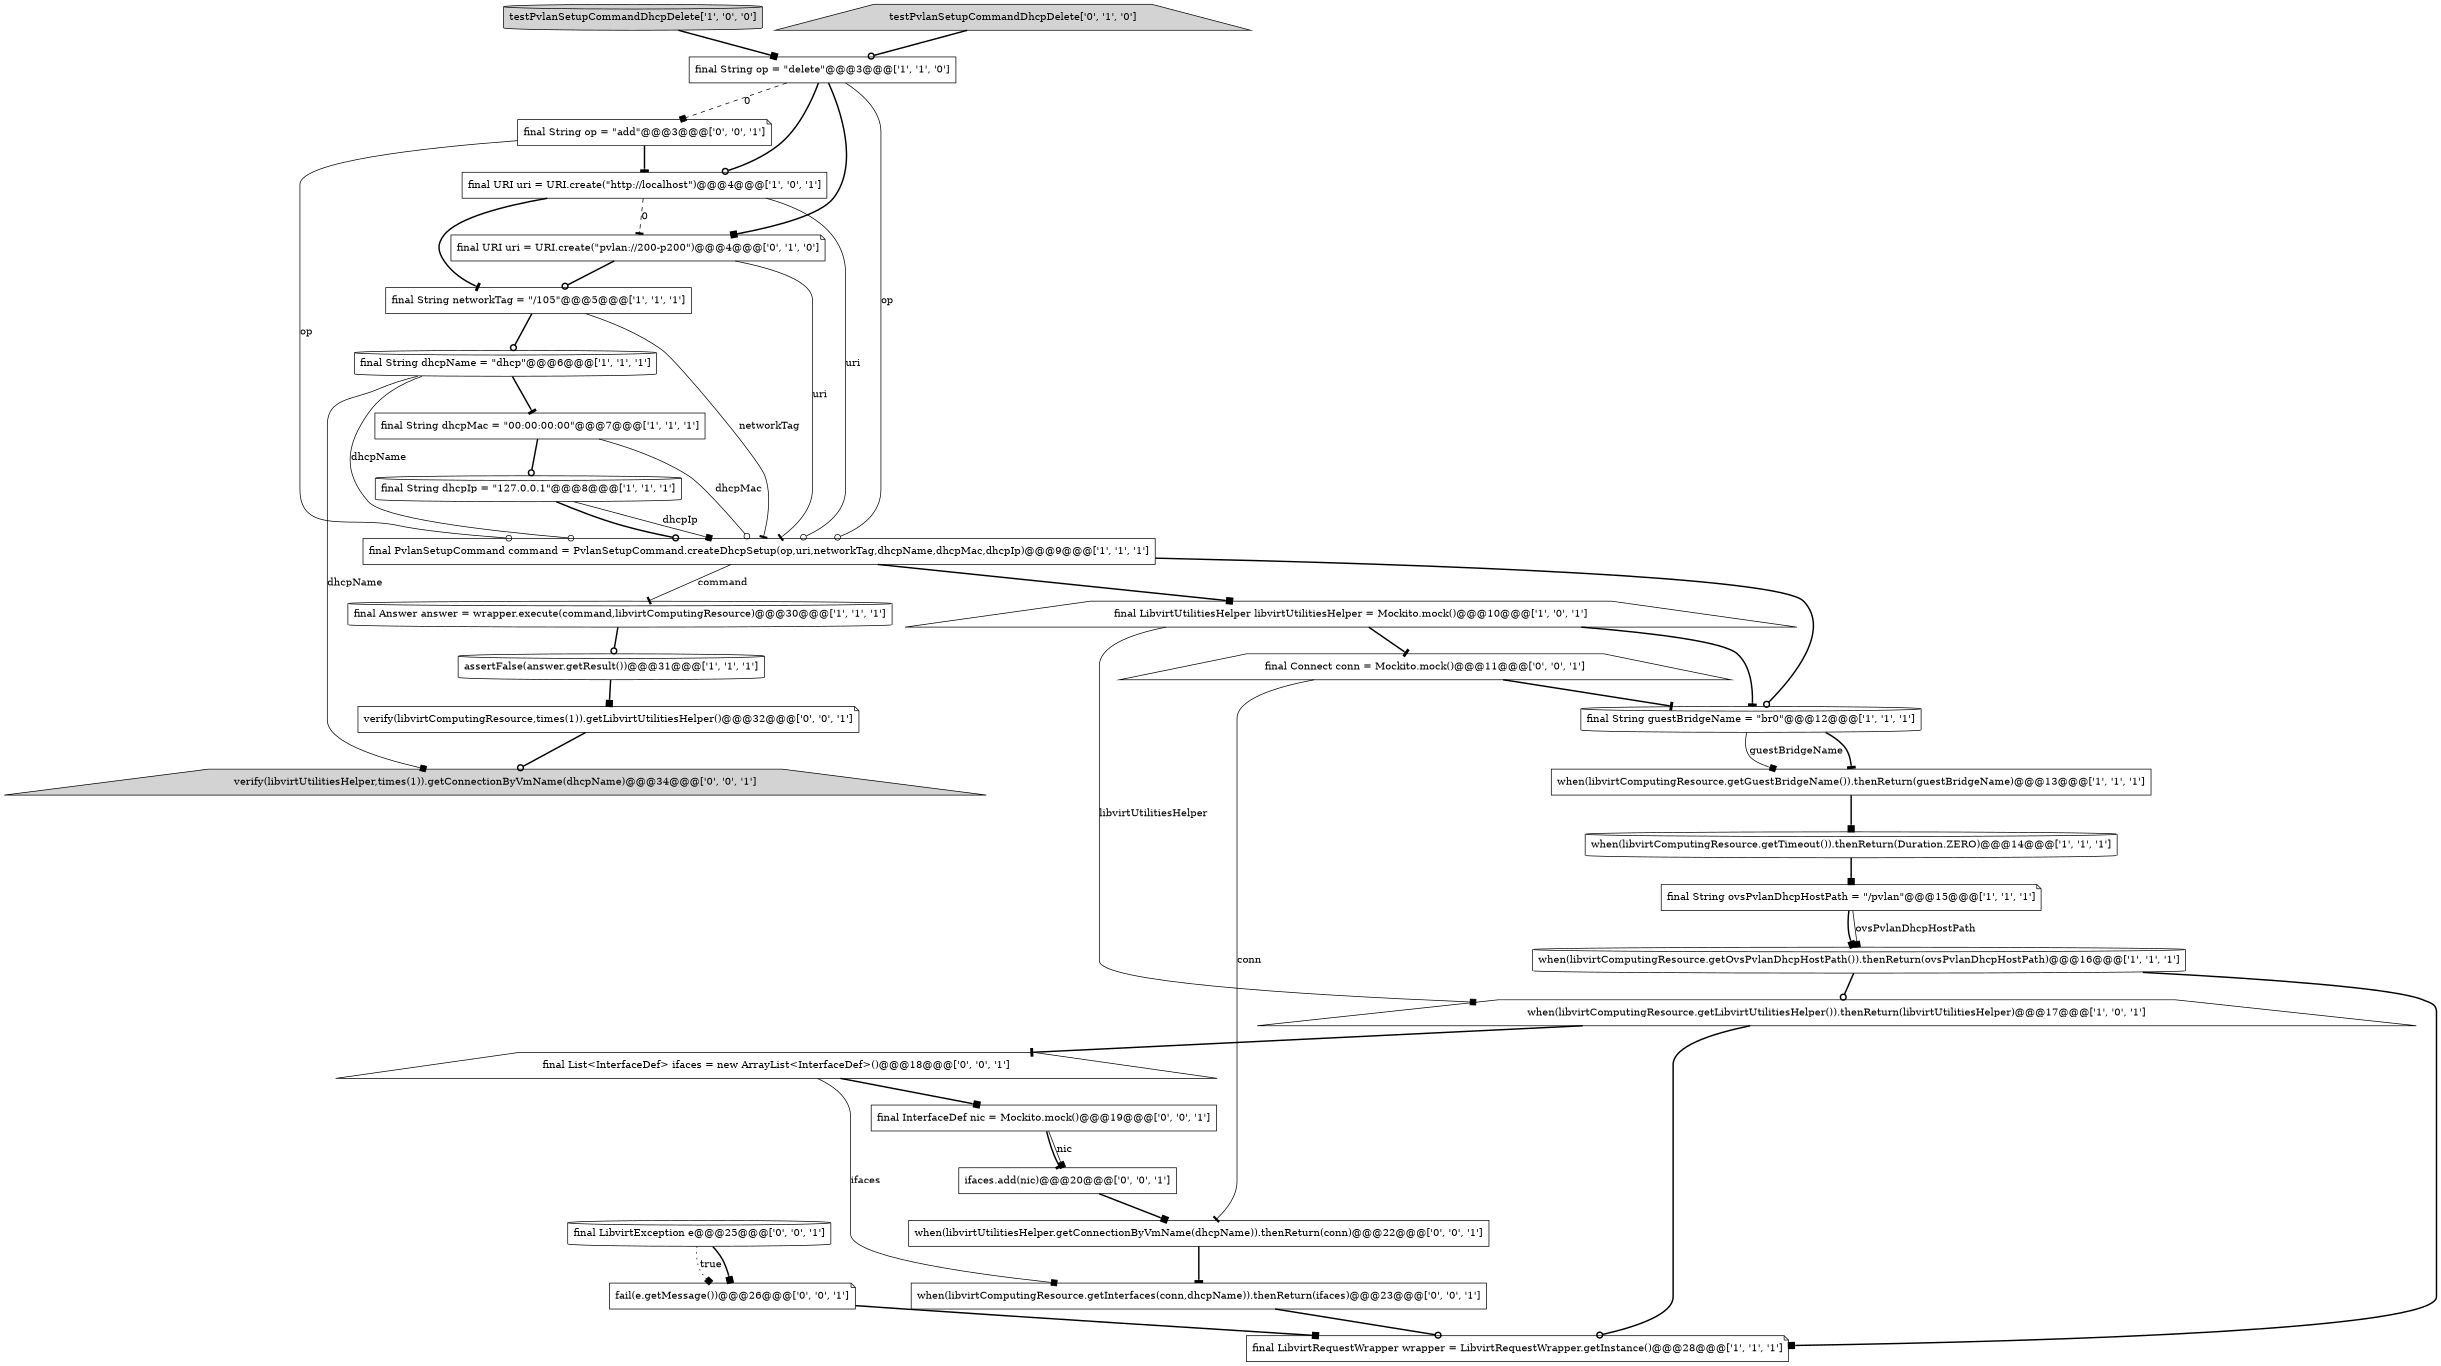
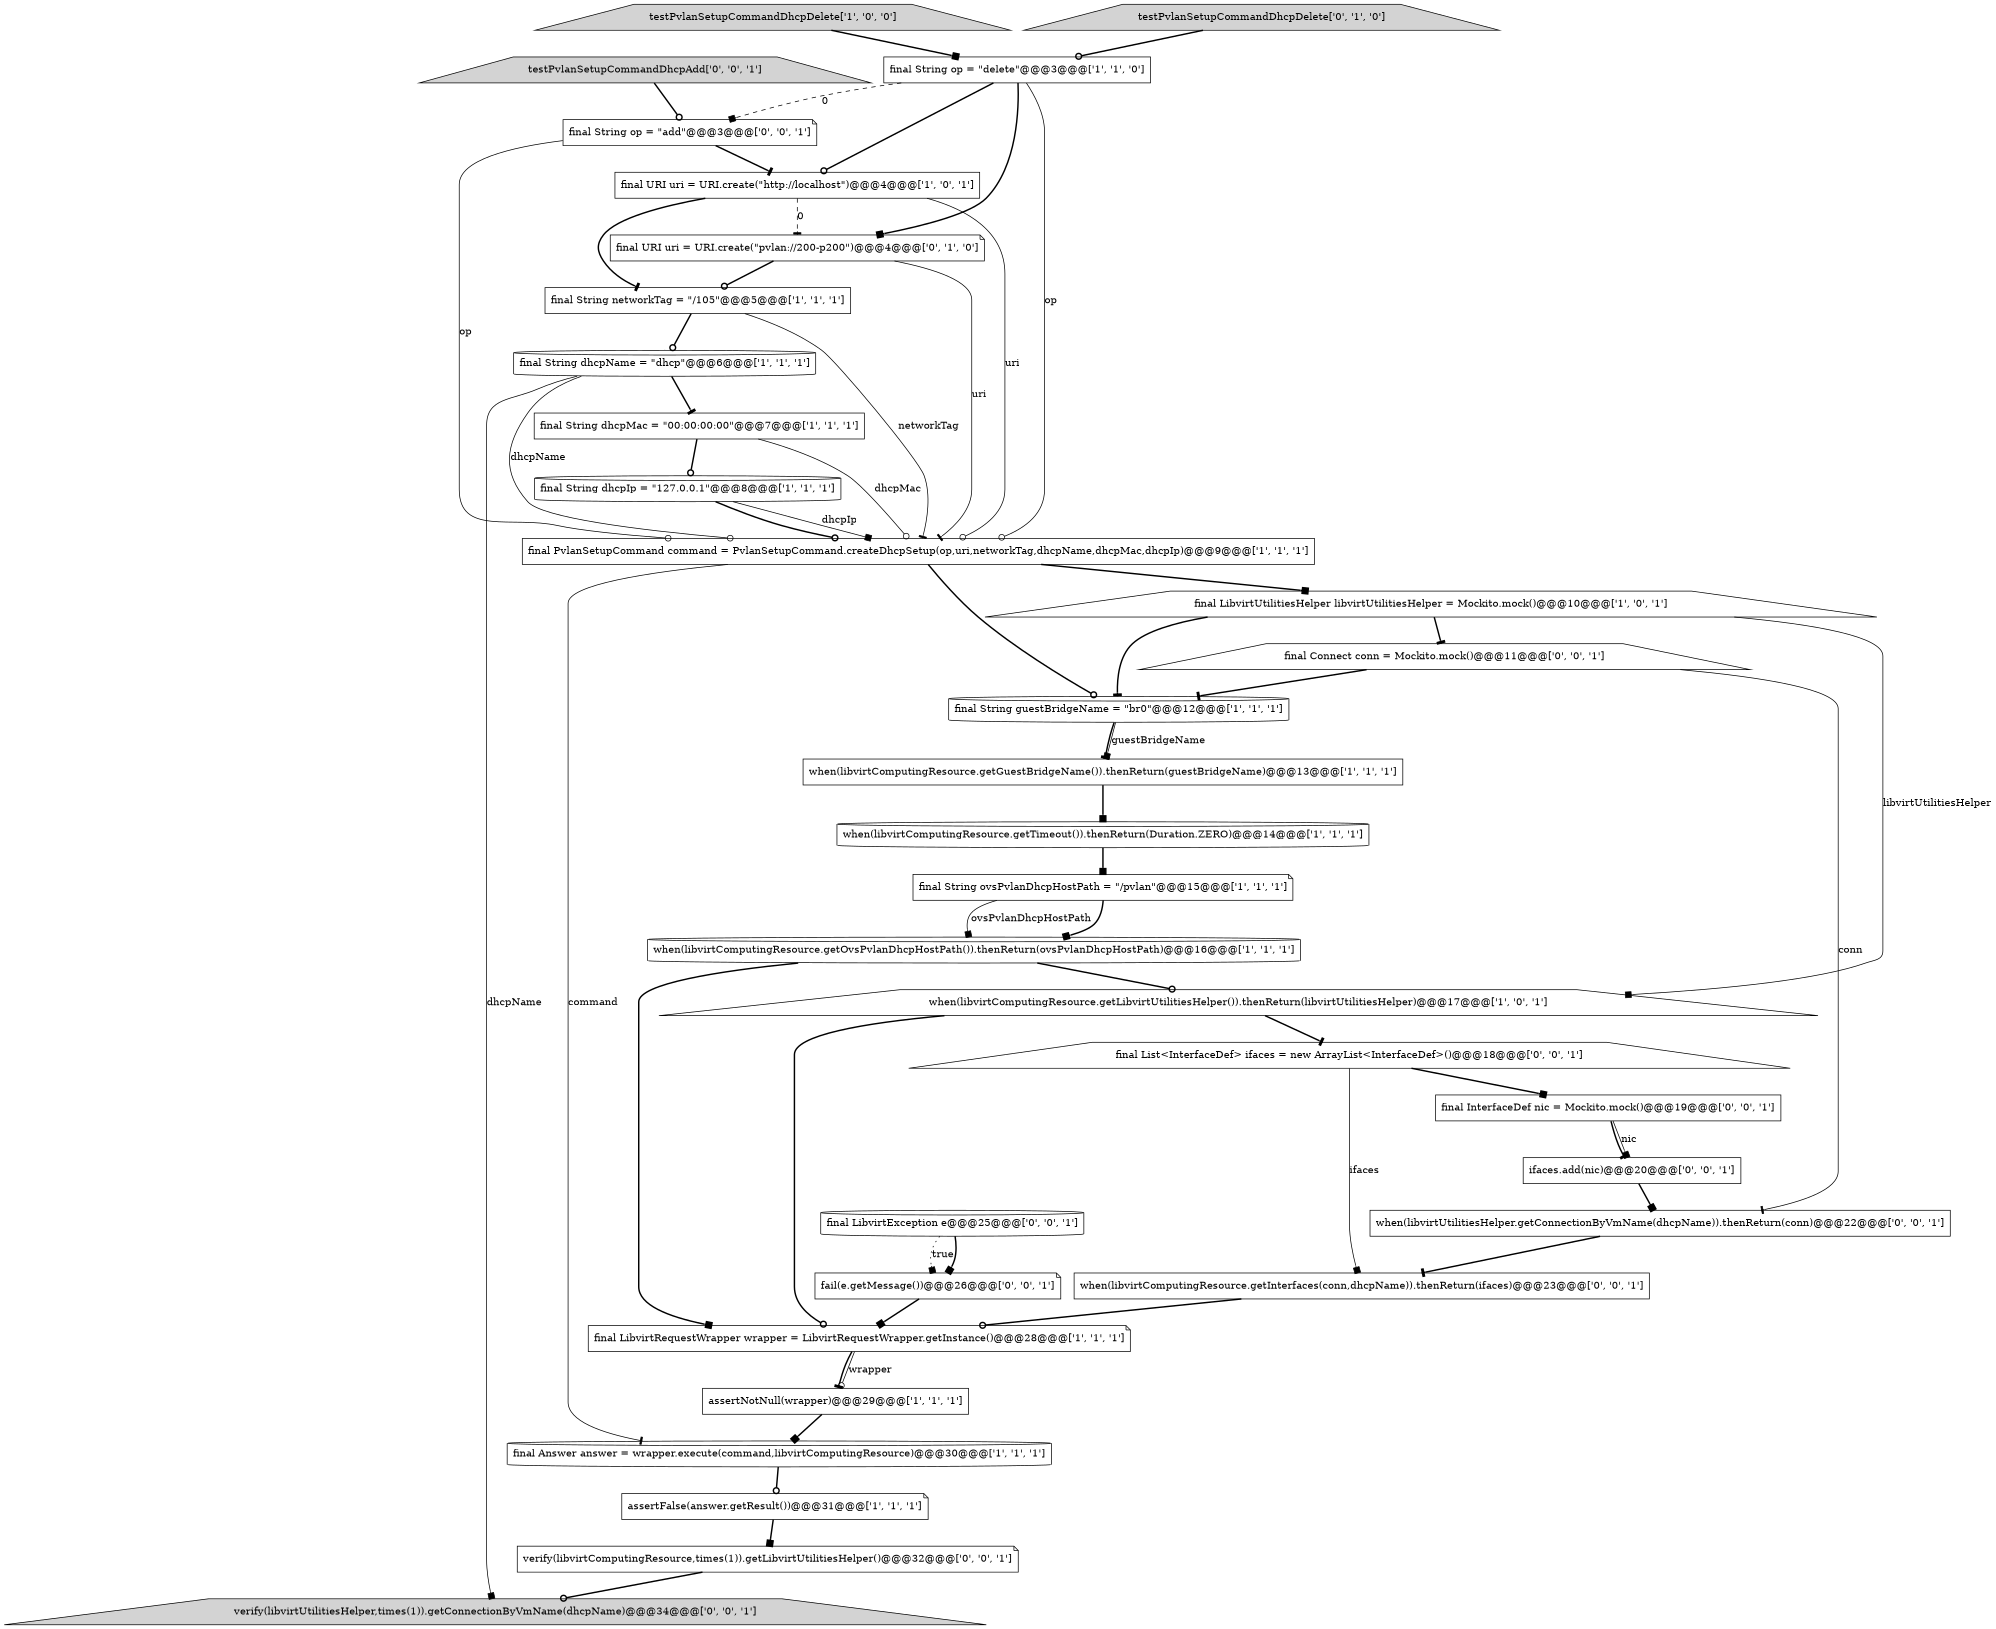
  digraph {
    node [fillcolor=white shape=box style=filled]
    edge [arrowhead=box style=bold]
    n1 [label="verify(libvirtComputingResource,times(1)).getLibvirtUtilitiesHelper()@@@32@@@['0', '0', '1']" shape=note]
    n2 [fillcolor=lightgray label="verify(libvirtUtilitiesHelper,times(1)).getConnectionByVmName(dhcpName)@@@34@@@['0', '0', '1']" shape=trapezium]
    n3 [label="when(libvirtComputingResource.getInterfaces(conn,dhcpName)).thenReturn(ifaces)@@@23@@@['0', '0', '1']"]
    n4 [label="final LibvirtRequestWrapper wrapper = LibvirtRequestWrapper.getInstance()@@@28@@@['1', '1', '1']" shape=note]
+   n5 [label="assertNotNull(wrapper)@@@29@@@['1', '1', '1']"]
    n6 [label="final String op = \"delete\"@@@3@@@['1', '1', '0']"]
    n7 [label="final URI uri = URI.create(\"http://localhost\")@@@4@@@['1', '0', '1']"]
    n8 [label="final String op = \"add\"@@@3@@@['0', '0', '1']" shape=note]
    n9 [label="final PvlanSetupCommand command = PvlanSetupCommand.createDhcpSetup(op,uri,networkTag,dhcpName,dhcpMac,dhcpIp)@@@9@@@['1', '1', '1']"]
    n10 [label="final URI uri = URI.create(\"pvlan://200-p200\")@@@4@@@['0', '1', '0']" shape=note]
    n11 [label="final String networkTag = \"/105\"@@@5@@@['1', '1', '1']"]
    n12 [label="final String guestBridgeName = \"br0\"@@@12@@@['1', '1', '1']" shape=cylinder]
    n13 [label="final LibvirtUtilitiesHelper libvirtUtilitiesHelper = Mockito.mock()@@@10@@@['1', '0', '1']" shape=trapezium]
    n14 [label="final Answer answer = wrapper.execute(command,libvirtComputingResource)@@@30@@@['1', '1', '1']" shape=cylinder]
    n15 [label="final String dhcpName = \"dhcp\"@@@6@@@['1', '1', '1']" shape=cylinder]
    n16 [label="when(libvirtComputingResource.getTimeout()).thenReturn(Duration.ZERO)@@@14@@@['1', '1', '1']" shape=cylinder]
    n17 [label="final String ovsPvlanDhcpHostPath = \"/pvlan\"@@@15@@@['1', '1', '1']" shape=note]
    n18 [label="when(libvirtComputingResource.getOvsPvlanDhcpHostPath()).thenReturn(ovsPvlanDhcpHostPath)@@@16@@@['1', '1', '1']" shape=cylinder]
-   n19 [fillcolor=lightgray label="testPvlanSetupCommandDhcpDelete['1', '0', '0']" shape=cylinder]
+   n19 [fillcolor=lightgray label="testPvlanSetupCommandDhcpDelete['1', '0', '0']" shape=trapezium]
    n20 [label="final InterfaceDef nic = Mockito.mock()@@@19@@@['0', '0', '1']"]
    n21 [label="ifaces.add(nic)@@@20@@@['0', '0', '1']"]
    n22 [label="when(libvirtUtilitiesHelper.getConnectionByVmName(dhcpName)).thenReturn(conn)@@@22@@@['0', '0', '1']"]
-   n23 [label="assertFalse(answer.getResult())@@@31@@@['1', '1', '1']" shape=cylinder]
+   n23 [label="assertFalse(answer.getResult())@@@31@@@['1', '1', '1']" shape=note]
    n24 [label="final Connect conn = Mockito.mock()@@@11@@@['0', '0', '1']" shape=trapezium]
    n25 [label="when(libvirtComputingResource.getGuestBridgeName()).thenReturn(guestBridgeName)@@@13@@@['1', '1', '1']"]
    n26 [label="when(libvirtComputingResource.getLibvirtUtilitiesHelper()).thenReturn(libvirtUtilitiesHelper)@@@17@@@['1', '0', '1']" shape=trapezium]
+   n27 [fillcolor=lightgray label="testPvlanSetupCommandDhcpAdd['0', '0', '1']" shape=trapezium]
    n28 [label="final List<InterfaceDef> ifaces = new ArrayList<InterfaceDef>()@@@18@@@['0', '0', '1']" shape=trapezium]
    n29 [label="final String dhcpMac = \"00:00:00:00\"@@@7@@@['1', '1', '1']"]
    n30 [label="final LibvirtException e@@@25@@@['0', '0', '1']" shape=cylinder]
    n31 [label="fail(e.getMessage())@@@26@@@['0', '0', '1']" shape=note]
    n32 [label="final String dhcpIp = \"127.0.0.1\"@@@8@@@['1', '1', '1']" shape=cylinder]
    n33 [fillcolor=lightgray label="testPvlanSetupCommandDhcpDelete['0', '1', '0']" shape=trapezium]
    n1 -> n2 [arrowhead=odot]
    n3 -> n4 [arrowhead=odot]
+   n4 -> n5 [arrowhead=tee]
+   n4 -> n5 [arrowhead=odot label=wrapper style=solid]
+   n5 -> n14
    n6 -> n7 [arrowhead=odot]
    n6 -> n8 [label=0 style=dashed]
    n6 -> n9 [arrowhead=odot label=op style=solid]
    n6 -> n10
    n7 -> n9 [arrowhead=odot label=uri style=solid]
    n7 -> n10 [arrowhead=tee label=0 style=dashed]
    n7 -> n11 [arrowhead=tee]
    n8 -> n7 [arrowhead=tee]
    n8 -> n9 [arrowhead=odot label=op style=solid]
    n9 -> n12 [arrowhead=odot]
    n9 -> n13
    n9 -> n14 [arrowhead=tee label=command style=solid]
    n10 -> n9 [arrowhead=tee label=uri style=solid]
    n10 -> n11 [arrowhead=odot]
    n11 -> n9 [arrowhead=tee label=networkTag style=solid]
    n11 -> n15 [arrowhead=odot]
    n12 -> n25 [label=guestBridgeName style=solid]
    n12 -> n25 [arrowhead=tee]
    n13 -> n12 [arrowhead=tee]
    n13 -> n24 [arrowhead=tee]
    n13 -> n26 [label=libvirtUtilitiesHelper style=solid]
    n14 -> n23 [arrowhead=odot]
    n15 -> n2 [label=dhcpName style=solid]
    n15 -> n9 [arrowhead=odot label=dhcpName style=solid]
    n15 -> n29 [arrowhead=tee]
    n16 -> n17
    n17 -> n18
    n17 -> n18 [label=ovsPvlanDhcpHostPath style=solid]
    n18 -> n4
    n18 -> n26 [arrowhead=odot]
    n19 -> n6
    n20 -> n21 [label=nic style=solid]
    n20 -> n21 [arrowhead=tee]
    n21 -> n22
    n22 -> n3 [arrowhead=tee]
    n23 -> n1
    n24 -> n12 [arrowhead=tee]
    n24 -> n22 [arrowhead=tee label=conn style=solid]
    n25 -> n16
    n26 -> n4 [arrowhead=odot]
    n26 -> n28 [arrowhead=tee]
+   n27 -> n8 [arrowhead=odot]
    n28 -> n3 [label=ifaces style=solid]
    n28 -> n20
    n29 -> n9 [arrowhead=odot label=dhcpMac style=solid]
    n29 -> n32 [arrowhead=odot]
    n30 -> n31 [label=true style=dotted]
    n30 -> n31
    n31 -> n4
    n32 -> n9 [label=dhcpIp style=solid]
    n32 -> n9 [arrowhead=odot]
    n33 -> n6 [arrowhead=odot]
  }
